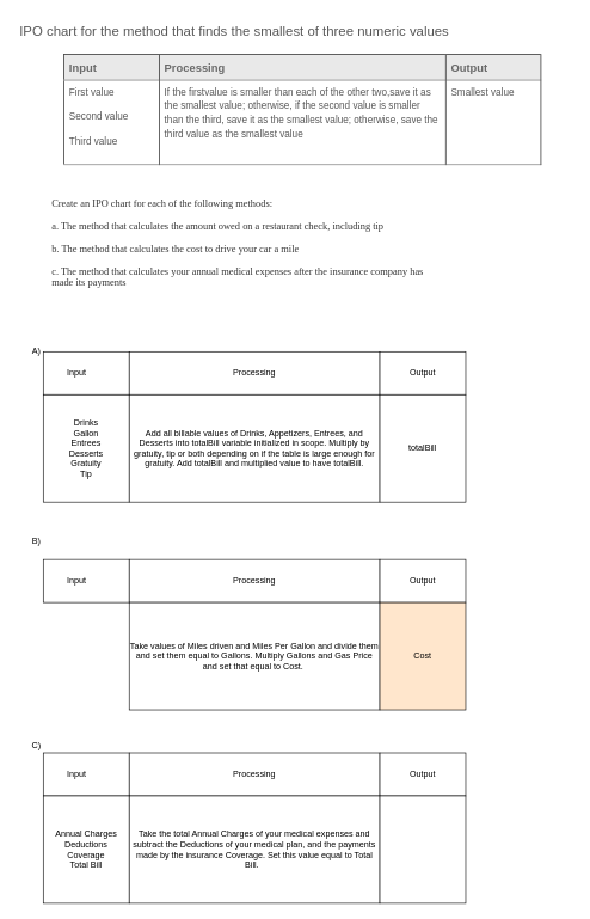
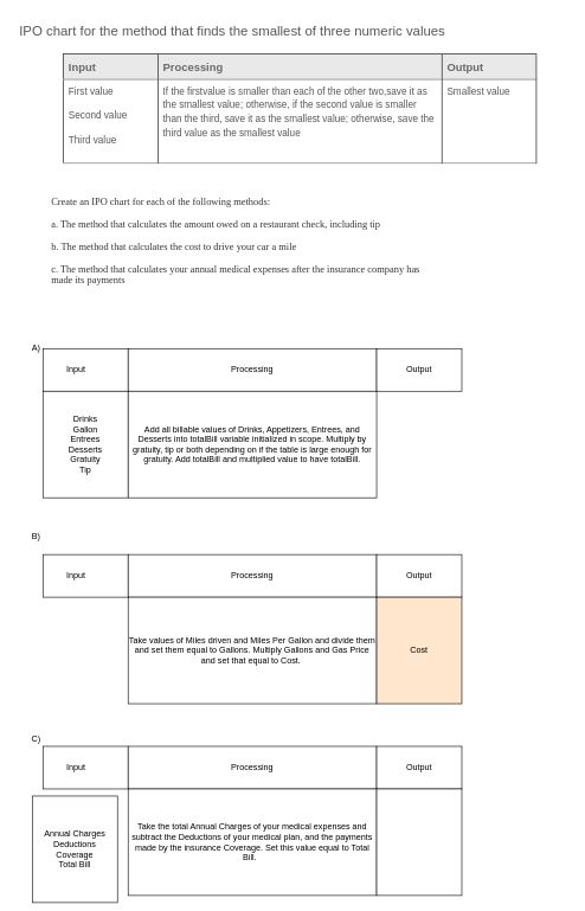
  <mxCell id="0" />
  <mxCell id="1" parent="0" />
  <mxCell id="2" value="&lt;span style=&quot;color: rgb(51, 51, 51); font-family: georgia, times, &amp;quot;times new roman&amp;quot;, serif; font-size: 14px; font-style: normal; font-weight: 400; letter-spacing: normal; text-indent: 0px; text-transform: none; word-spacing: 0px; background-color: rgb(255, 255, 255); display: inline; float: none;&quot;&gt;Create an IPO chart for each of the following methods:&lt;/span&gt;&lt;br style=&quot;color: rgb(51, 51, 51); font-family: georgia, times, &amp;quot;times new roman&amp;quot;, serif; font-size: 14px; font-style: normal; font-weight: 400; letter-spacing: normal; text-indent: 0px; text-transform: none; word-spacing: 0px; background-color: rgb(255, 255, 255);&quot;&gt;&lt;br style=&quot;color: rgb(51, 51, 51); font-family: georgia, times, &amp;quot;times new roman&amp;quot;, serif; font-size: 14px; font-style: normal; font-weight: 400; letter-spacing: normal; text-indent: 0px; text-transform: none; word-spacing: 0px; background-color: rgb(255, 255, 255);&quot;&gt;&lt;span style=&quot;color: rgb(51, 51, 51); font-family: georgia, times, &amp;quot;times new roman&amp;quot;, serif; font-size: 14px; font-style: normal; font-weight: 400; letter-spacing: normal; text-indent: 0px; text-transform: none; word-spacing: 0px; background-color: rgb(255, 255, 255); display: inline; float: none;&quot;&gt;a. The method that calculates the amount owed on a restaurant check, including tip&lt;/span&gt;&lt;br style=&quot;color: rgb(51, 51, 51); font-family: georgia, times, &amp;quot;times new roman&amp;quot;, serif; font-size: 14px; font-style: normal; font-weight: 400; letter-spacing: normal; text-indent: 0px; text-transform: none; word-spacing: 0px; background-color: rgb(255, 255, 255);&quot;&gt;&lt;br style=&quot;color: rgb(51, 51, 51); font-family: georgia, times, &amp;quot;times new roman&amp;quot;, serif; font-size: 14px; font-style: normal; font-weight: 400; letter-spacing: normal; text-indent: 0px; text-transform: none; word-spacing: 0px; background-color: rgb(255, 255, 255);&quot;&gt;&lt;span style=&quot;color: rgb(51, 51, 51); font-family: georgia, times, &amp;quot;times new roman&amp;quot;, serif; font-size: 14px; font-style: normal; font-weight: 400; letter-spacing: normal; text-indent: 0px; text-transform: none; word-spacing: 0px; background-color: rgb(255, 255, 255); display: inline; float: none;&quot;&gt;b. The method that calculates the cost to drive your car a mile&lt;/span&gt;&lt;br style=&quot;color: rgb(51, 51, 51); font-family: georgia, times, &amp;quot;times new roman&amp;quot;, serif; font-size: 14px; font-style: normal; font-weight: 400; letter-spacing: normal; text-indent: 0px; text-transform: none; word-spacing: 0px; background-color: rgb(255, 255, 255);&quot;&gt;&lt;br style=&quot;color: rgb(51, 51, 51); font-family: georgia, times, &amp;quot;times new roman&amp;quot;, serif; font-size: 14px; font-style: normal; font-weight: 400; letter-spacing: normal; text-indent: 0px; text-transform: none; word-spacing: 0px; background-color: rgb(255, 255, 255);&quot;&gt;&lt;span style=&quot;color: rgb(51, 51, 51); font-family: georgia, times, &amp;quot;times new roman&amp;quot;, serif; font-size: 14px; font-style: normal; font-weight: 400; letter-spacing: normal; text-indent: 0px; text-transform: none; word-spacing: 0px; background-color: rgb(255, 255, 255); display: inline; float: none;&quot;&gt;c. The method that calculates your annual medical expenses after the insurance company has made its payments&lt;/span&gt;&lt;br style=&quot;color: rgb(51, 51, 51); font-family: georgia, times, &amp;quot;times new roman&amp;quot;, serif; font-size: 14px; font-style: normal; font-weight: 400; letter-spacing: normal; text-indent: 0px; text-transform: none; word-spacing: 0px; background-color: rgb(255, 255, 255);&quot;&gt;" style="text;whiteSpace=wrap;html=1;" vertex="1" parent="1"><mxGeometry x="70" y="270" width="550" height="130" as="geometry" /></mxCell>
  <mxCell id="3" value="&lt;div class=&quot;heading&quot; style=&quot;box-sizing: border-box; margin: -5px 0px 16px -25px; padding: 0px; display: block; background-color: transparent; width: auto; color: rgb(87, 87, 87); font-size: 18px; font-style: normal; font-weight: 400; letter-spacing: normal; text-indent: 0px; text-transform: none; word-spacing: 0px;&quot;&gt;&lt;div class=&quot;caption&quot; id=&quot;VSFXL9VJM9QP9PL78186&quot; style=&quot;box-sizing: border-box ; margin: 0px ; padding: 8px 30px 0px ; font-family: , &amp;quot;tahoma&amp;quot; , &amp;quot;arial&amp;quot; , sans-serif ; font-size: 17.28px ; color: rgb(102 , 102 , 102) ; font-style: normal ; clear: both&quot;&gt;&lt;p style=&quot;box-sizing: border-box ; font-family: , &amp;quot;tahoma&amp;quot; , &amp;quot;arial&amp;quot; , sans-serif ; line-height: 1.5 ; color: rgb(87 , 87 , 87) ; margin: 0px 0px 15px ; padding: 0px ; font-size: 19.008px&quot;&gt;IPO chart for the method that finds the smallest of three numeric values&lt;/p&gt;&lt;/div&gt;&lt;/div&gt;&lt;div class=&quot;table rs_skip&quot; id=&quot;LAXA6E3YWNEFBZPH1901&quot; style=&quot;box-sizing: border-box; margin: 0px 0px 15px; padding: 0px; width: 800px; max-width: 100%; clear: both; color: rgb(87, 87, 87); font-size: 18px; font-style: normal; font-weight: 400; letter-spacing: normal; text-indent: 0px; text-transform: none; word-spacing: 0px;&quot;&gt;&lt;div class=&quot;maintable narrowtable&quot; style=&quot;box-sizing: border-box ; margin: 0px auto ; padding: 0px ; clear: both ; height: auto&quot;&gt;&lt;table class=&quot;frameall&quot; style=&quot;box-sizing: border-box ; font-family: , &amp;quot;tahoma&amp;quot; , &amp;quot;arial&amp;quot; , sans-serif ; margin: 0px auto 8px ; font-size: 15.66px ; width: 667px ; border-collapse: collapse ; border-spacing: 0px ; background-color: transparent ; border: 1px solid rgb(0 , 0 , 0) ; overflow-wrap: break-word ; border-radius: 5px&quot;&gt;&lt;colgroup style=&quot;box-sizing: border-box&quot;&gt;&lt;col width=&quot;133&quot; style=&quot;box-sizing: border-box&quot;&gt;&lt;col width=&quot;400&quot; style=&quot;box-sizing: border-box&quot;&gt;&lt;col width=&quot;133&quot; style=&quot;box-sizing: border-box&quot;&gt;&lt;/colgroup&gt;&lt;thead style=&quot;box-sizing: border-box&quot;&gt;&lt;tr id=&quot;SUYC5F47F8C77KELT136&quot; style=&quot;box-sizing: border-box ; background: rgb(255 , 255 , 255)&quot;&gt;&lt;th id=&quot;HGKKPHJPSVM5RJ8SC185&quot; class=&quot;alignleft underscore sidescore&quot; style=&quot;box-sizing: border-box ; margin: 0px ; padding: 7px ; font-style: normal ; font-weight: 600 ; text-align: left ; vertical-align: top ; border-top: none ; border-right: 1px solid black ; border-bottom: 1px solid rgb(105 , 105 , 105) ; border-left: none ; font-family: , &amp;quot;tahoma&amp;quot; , &amp;quot;arial&amp;quot; , sans-serif ; background: rgb(233 , 233 , 233) ; line-height: 1.4 ; color: rgb(105 , 105 , 105)&quot;&gt;&lt;strong style=&quot;box-sizing: border-box ; font-weight: 700&quot;&gt;Input&lt;/strong&gt;&lt;/th&gt;&lt;th id=&quot;UBPBYQMFP8NGXXH03794&quot; class=&quot;alignleft underscore sidescore&quot; style=&quot;box-sizing: border-box ; margin: 0px ; padding: 7px ; font-style: normal ; font-weight: 600 ; text-align: left ; vertical-align: top ; border-top: none ; border-right: 1px solid black ; border-bottom: 1px solid rgb(105 , 105 , 105) ; border-left: none ; font-family: , &amp;quot;tahoma&amp;quot; , &amp;quot;arial&amp;quot; , sans-serif ; background: rgb(233 , 233 , 233) ; line-height: 1.4 ; color: rgb(105 , 105 , 105)&quot;&gt;&lt;strong style=&quot;box-sizing: border-box ; font-weight: 700&quot;&gt;Processing&lt;/strong&gt;&lt;/th&gt;&lt;th id=&quot;VYWB3Z7JSJFBASCJP158&quot; class=&quot;alignleft underscore sidescore&quot; style=&quot;box-sizing: border-box ; margin: 0px ; padding: 7px ; font-style: normal ; font-weight: 600 ; text-align: left ; vertical-align: top ; border-top: none ; border-right: 1px solid black ; border-bottom: 1px solid rgb(105 , 105 , 105) ; border-left: none ; font-family: , &amp;quot;tahoma&amp;quot; , &amp;quot;arial&amp;quot; , sans-serif ; background: rgb(233 , 233 , 233) ; line-height: 1.4 ; color: rgb(105 , 105 , 105)&quot;&gt;&lt;strong style=&quot;box-sizing: border-box ; font-weight: 700&quot;&gt;Output&lt;/strong&gt;&lt;/th&gt;&lt;/tr&gt;&lt;/thead&gt;&lt;tbody id=&quot;EQYW6H2HE7ZANLHRS578&quot; style=&quot;box-sizing: border-box&quot;&gt;&lt;tr class=&quot;odd&quot; id=&quot;RLVW4UF8S0RXLG8Z3933&quot; style=&quot;box-sizing: border-box ; background: rgb(255 , 255 , 255)&quot;&gt;&lt;td id=&quot;QTBSHDBZ1RVHDMPY1291&quot; class=&quot;alignleft sidescore underscore&quot; style=&quot;box-sizing: border-box ; margin: 0px ; padding: 7px ; vertical-align: top ; border-top: none ; border-right: 1px solid black ; border-bottom: 1px solid rgb(105 , 105 , 105) ; border-left: none ; font-family: , &amp;quot;tahoma&amp;quot; , &amp;quot;arial&amp;quot; , sans-serif ; text-align: left ; line-height: 1.4&quot;&gt;&lt;p style=&quot;box-sizing: border-box ; font-family: , &amp;quot;tahoma&amp;quot; , &amp;quot;arial&amp;quot; , sans-serif ; line-height: 1.4 ; color: rgb(87 , 87 , 87) ; margin: 0px 0px 15px ; padding: 0px ; font-size: 13.624px&quot;&gt;First value&lt;/p&gt;&lt;p style=&quot;box-sizing: border-box ; font-family: , &amp;quot;tahoma&amp;quot; , &amp;quot;arial&amp;quot; , sans-serif ; line-height: 1.4 ; color: rgb(87 , 87 , 87) ; margin: 0px 0px 15px ; padding: 0px ; font-size: 13.624px&quot;&gt;Second value&lt;/p&gt;&lt;p style=&quot;box-sizing: border-box ; font-family: , &amp;quot;tahoma&amp;quot; , &amp;quot;arial&amp;quot; , sans-serif ; line-height: 1.4 ; color: rgb(87 , 87 , 87) ; margin: 0px 0px 15px ; padding: 0px ; font-size: 13.624px&quot;&gt;Third value&lt;/p&gt;&lt;/td&gt;&lt;td id=&quot;VARKPHZMT3592BJ28213&quot; class=&quot;alignleft sidescore underscore&quot; style=&quot;box-sizing: border-box ; margin: 0px ; padding: 7px ; vertical-align: top ; border-top: none ; border-right: 1px solid black ; border-bottom: 1px solid rgb(105 , 105 , 105) ; border-left: none ; font-family: , &amp;quot;tahoma&amp;quot; , &amp;quot;arial&amp;quot; , sans-serif ; text-align: left ; line-height: 1.4&quot;&gt;&lt;p style=&quot;box-sizing: border-box ; font-family: , &amp;quot;tahoma&amp;quot; , &amp;quot;arial&amp;quot; , sans-serif ; line-height: 1.4 ; color: rgb(87 , 87 , 87) ; margin: 0px ; padding: 0px ; font-size: 13.624px&quot;&gt;If the firstvalue is smaller than each of the other two,save it as the smallest value; otherwise, if the second value is smaller than the third, save it as the smallest value; otherwise, save the third value as the smallest value&lt;/p&gt;&lt;/td&gt;&lt;td id=&quot;BWGRN8QYA9HH0SCBH564&quot; class=&quot;alignleft sidescore underscore&quot; style=&quot;box-sizing: border-box ; margin: 0px ; padding: 7px ; vertical-align: top ; border-top: none ; border-right: 1px solid black ; border-bottom: 1px solid rgb(105 , 105 , 105) ; border-left: none ; font-family: , &amp;quot;tahoma&amp;quot; , &amp;quot;arial&amp;quot; , sans-serif ; text-align: left ; line-height: 1.4&quot;&gt;&lt;p style=&quot;box-sizing: border-box ; font-family: , &amp;quot;tahoma&amp;quot; , &amp;quot;arial&amp;quot; , sans-serif ; line-height: 1.4 ; color: rgb(87 , 87 , 87) ; margin: 0px ; padding: 0px ; font-size: 13.624px&quot;&gt;Smallest value&lt;/p&gt;&lt;/td&gt;&lt;/tr&gt;&lt;/tbody&gt;&lt;/table&gt;&lt;/div&gt;&lt;/div&gt;" style="text;whiteSpace=wrap;html=1;" vertex="1" parent="1"><mxGeometry x="20" y="20" width="550" height="260" as="geometry" /></mxCell>
  <mxCell id="4" value="Input&amp;nbsp;&lt;span style=&quot;white-space: pre&quot;&gt;&#09;&lt;/span&gt;" style="whiteSpace=wrap;html=1;" vertex="1" parent="1"><mxGeometry y="490" width="120" height="60" as="geometry" x="60" /></mxCell>
  <mxCell id="5" value="Processing" style="whiteSpace=wrap;html=1;" vertex="1" parent="1"><mxGeometry x="180" y="490" width="350" height="60" as="geometry" /></mxCell>
  <mxCell id="6" value="Output" style="whiteSpace=wrap;html=1;" vertex="1" parent="1"><mxGeometry x="530" y="490" width="120" height="60" as="geometry" /></mxCell>
  <mxCell id="7" value="Drinks&lt;br&gt;Gallon&lt;br&gt;Entrees&lt;br&gt;Desserts&lt;br&gt;Gratuity&lt;br&gt;Tip" style="whiteSpace=wrap;html=1;" vertex="1" parent="1"><mxGeometry y="550" width="120" height="150" as="geometry" x="60" /></mxCell>
  <mxCell id="8" value="Add all billable values of Drinks, Appetizers, Entrees, and Desserts into totalBill variable initialized in scope. Multiply by gratuity, tip or both depending on if the table is large enough for gratuity. Add totalBill and multiplied value to have totalBill." style="whiteSpace=wrap;html=1;" vertex="1" parent="1"><mxGeometry x="180" y="550" width="350" height="150" as="geometry" /></mxCell>
- <mxCell id="9" value="totalBill" style="whiteSpace=wrap;html=1;" vertex="1" parent="1"><mxGeometry x="530" y="550" width="120" height="150" as="geometry" /></mxCell>
  <mxCell id="10" value="A)" style="text;html=1;align=center;verticalAlign=middle;resizable=0;points=[];autosize=1;strokeColor=none;fillColor=none;" vertex="1" parent="1"><mxGeometry x="35" y="480" width="30" height="20" as="geometry" /></mxCell>
  <mxCell id="11" value="Input&amp;nbsp;&lt;span style=&quot;white-space: pre&quot;&gt;&#09;&lt;/span&gt;" style="whiteSpace=wrap;html=1;" vertex="1" parent="1"><mxGeometry y="780" width="120" height="60" as="geometry" x="60" /></mxCell>
  <mxCell id="12" value="Processing" style="whiteSpace=wrap;html=1;" vertex="1" parent="1"><mxGeometry x="180" y="780" width="350" height="60" as="geometry" /></mxCell>
  <mxCell id="13" value="Output" style="whiteSpace=wrap;html=1;" vertex="1" parent="1"><mxGeometry x="530" y="780" width="120" height="60" as="geometry" /></mxCell>
  <mxCell id="14" value="Take values of Miles driven and Miles Per Gallon and divide them and set them equal to Gallons. Multiply Gallons and Gas Price and set that equal to Cost.&amp;nbsp;" style="whiteSpace=wrap;html=1;" vertex="1" parent="1"><mxGeometry x="180" y="840" width="350" height="150" as="geometry" /></mxCell>
  <mxCell id="15" value="Cost" style="whiteSpace=wrap;html=1;fillColor=#ffe6cc;" vertex="1" parent="1"><mxGeometry x="530" y="840" width="120" height="150" as="geometry" /></mxCell>
  <mxCell id="16" value="B)" style="text;html=1;align=center;verticalAlign=middle;resizable=0;points=[];autosize=1;strokeColor=none;fillColor=none;" vertex="1" parent="1"><mxGeometry x="35" y="745" width="30" height="20" as="geometry" /></mxCell>
  <mxCell id="17" value="Input&amp;nbsp;&lt;span style=&quot;white-space: pre&quot;&gt;&#09;&lt;/span&gt;" style="whiteSpace=wrap;html=1;" vertex="1" parent="1"><mxGeometry y="1050" width="120" height="60" as="geometry" x="60" /></mxCell>
  <mxCell id="18" value="Processing" style="whiteSpace=wrap;html=1;" vertex="1" parent="1"><mxGeometry x="180" y="1050" width="350" height="60" as="geometry" /></mxCell>
  <mxCell id="19" value="Output" style="whiteSpace=wrap;html=1;" vertex="1" parent="1"><mxGeometry x="530" y="1050" width="120" height="60" as="geometry" /></mxCell>
- <mxCell id="20" value="Annual Charges&lt;br&gt;Deductions&lt;br&gt;Coverage&lt;br&gt;Total Bill" style="whiteSpace=wrap;html=1;" vertex="1" parent="1"><mxGeometry y="1110" width="120" height="150" as="geometry" x="60" /></mxCell>
+ <mxCell id="20" value="Annual Charges&lt;br&gt;Deductions&lt;br&gt;Coverage&lt;br&gt;Total Bill" style="whiteSpace=wrap;html=1;" vertex="1" parent="1"><mxGeometry x="45" y="1120" width="120" height="150" as="geometry" /></mxCell>
  <mxCell id="21" value="Take the total Annual Charges of your medical expenses and subtract the Deductions of your medical plan, and the payments made by the insurance Coverage. Set this value equal to Total Bill.&amp;nbsp;&amp;nbsp;" style="whiteSpace=wrap;html=1;" vertex="1" parent="1"><mxGeometry x="180" y="1110" width="350" height="150" as="geometry" /></mxCell>
  <mxCell id="22" value="" style="whiteSpace=wrap;html=1;" vertex="1" parent="1"><mxGeometry x="530" y="1110" width="120" height="150" as="geometry" /></mxCell>
  <mxCell id="23" value="C)" style="text;html=1;align=center;verticalAlign=middle;resizable=0;points=[];autosize=1;strokeColor=none;fillColor=none;" vertex="1" parent="1"><mxGeometry x="35" y="1030" width="30" height="20" as="geometry" /></mxCell>
